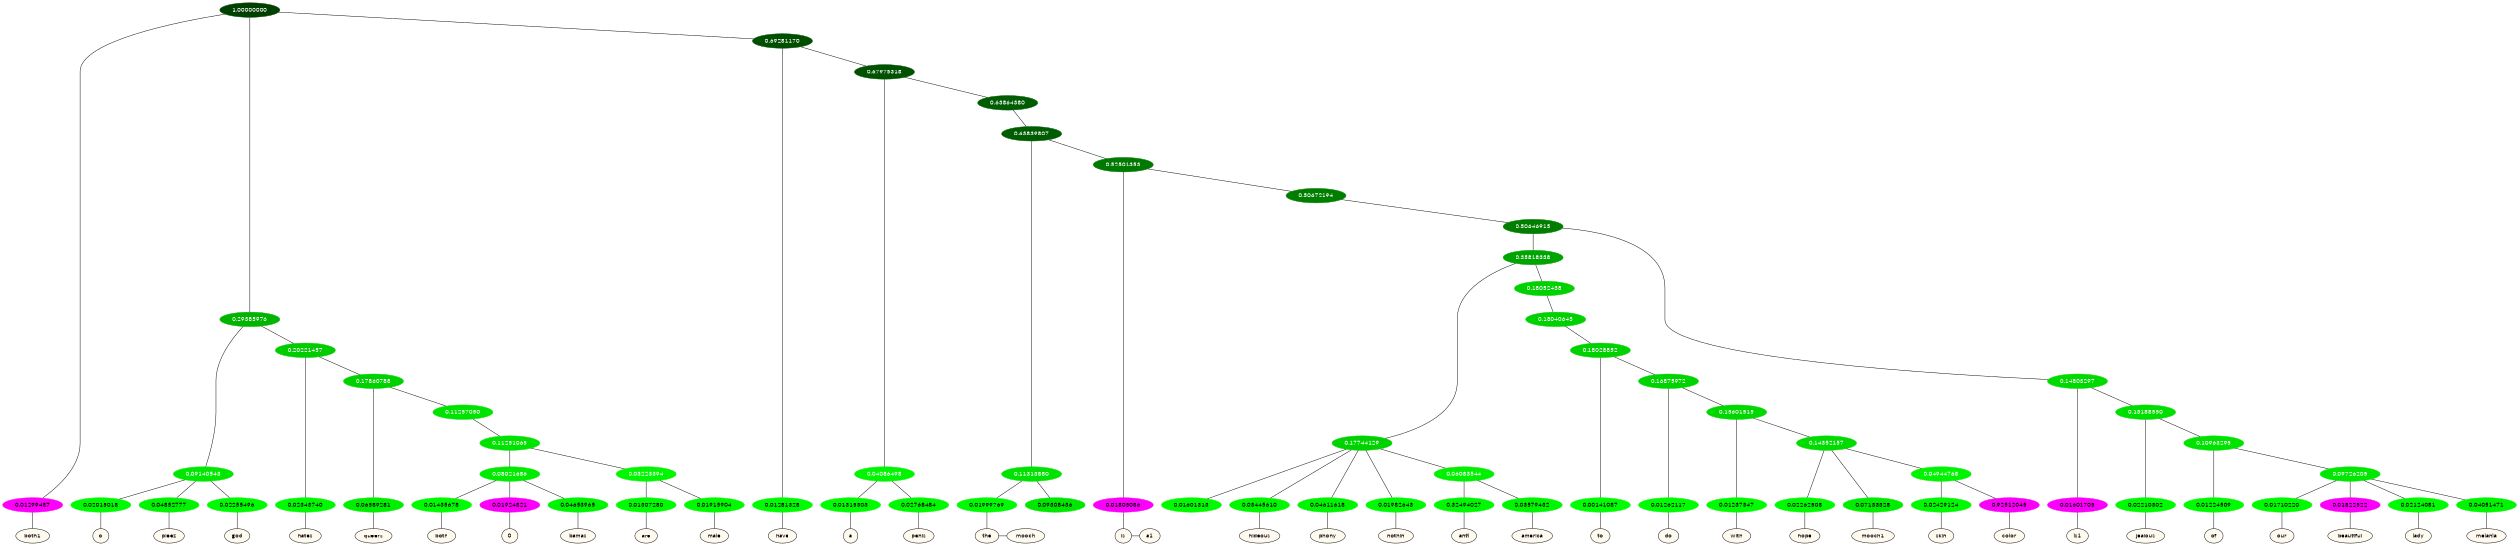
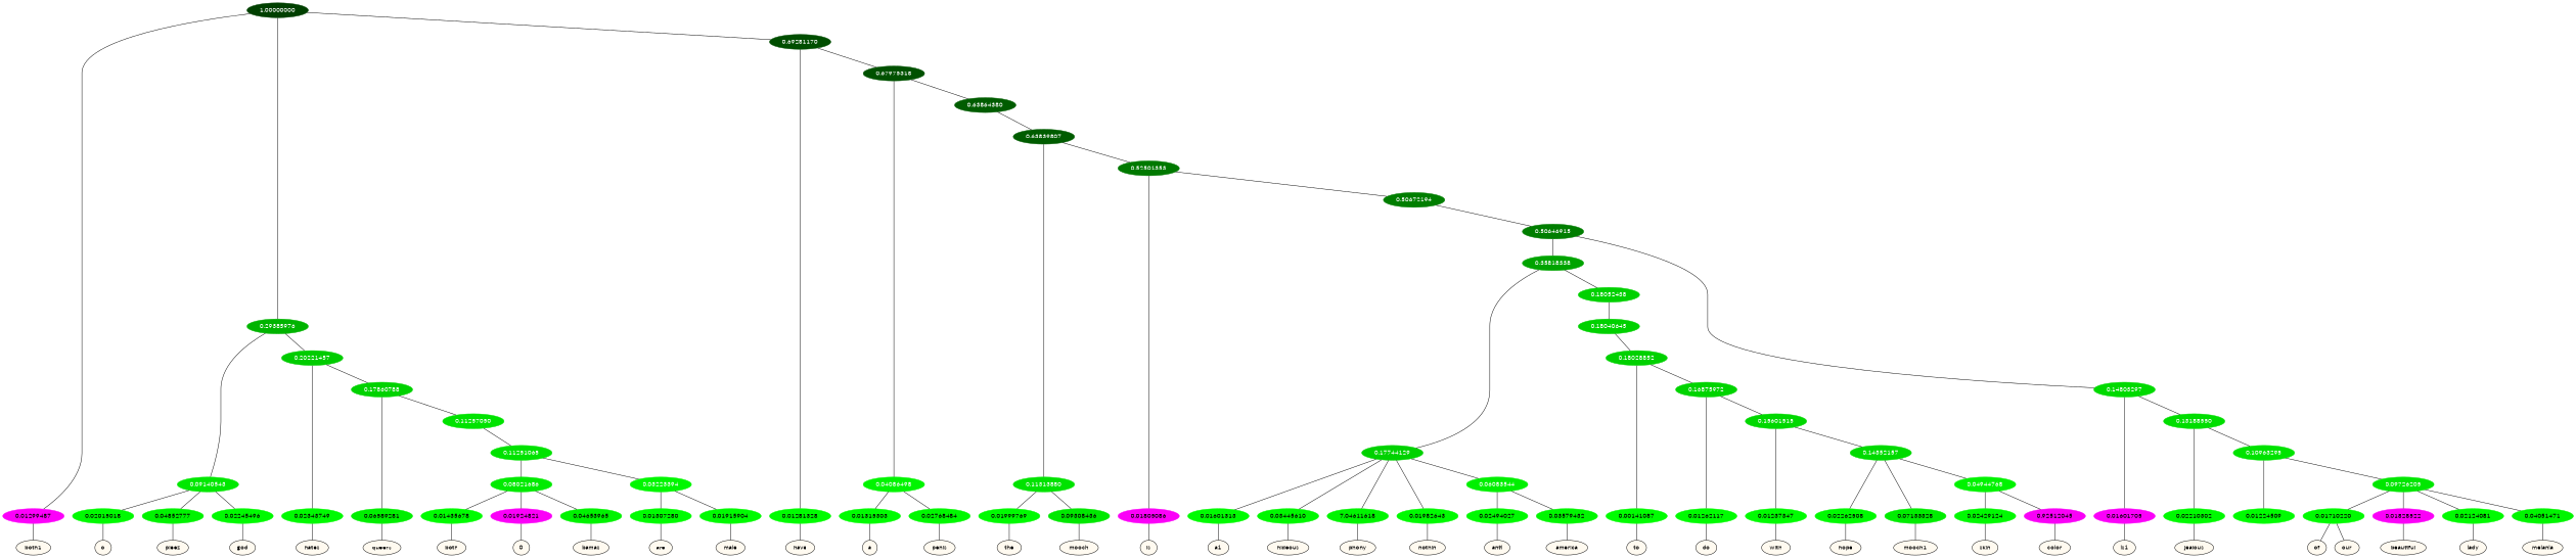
  graph {
    fontname=Lato
    node [color=black fontname=Lato format=png nodesep=0.001 ordering=out overlap_scaling=0.01 ranksep=0.001 style=filled]
    edge [fontname=Lato]
    n1 [fillcolor=floralwhite height=0.15 label=o style="filled,solid" width=0.15]
    n2 [fillcolor=floralwhite height=0.15 label=pleez style="filled,solid" width=0.15]
    n3 [fillcolor=floralwhite height=0.15 label=god style="filled,solid" width=0.15]
    n4 [fillcolor=floralwhite height=0.15 label=hates style="filled,solid" width=0.15]
    n5 [fillcolor=floralwhite height=0.15 label=queers style="filled,solid" width=0.15]
    n6 [fillcolor=floralwhite height=0.15 label=both style="filled,solid" width=0.15]
    n7 [fillcolor=floralwhite height=0.15 label=0 style="filled,solid" width=0.15]
    n8 [fillcolor=floralwhite height=0.15 label=bamas style="filled,solid" width=0.15]
    n9 [fillcolor=floralwhite height=0.15 label=are style="filled,solid" width=0.15]
    n10 [fillcolor=floralwhite height=0.15 label=male style="filled,solid" width=0.15]
    n11 [fillcolor=floralwhite height=0.15 label=both1 style="filled,solid" width=0.15]
    n12 [fillcolor=floralwhite height=0.15 label=have style="filled,solid" width=0.15]
    n13 [fillcolor=floralwhite height=0.15 label=a style="filled,solid" width=0.15]
    n14 [fillcolor=floralwhite height=0.15 label=penis style="filled,solid" width=0.15]
    n15 [fillcolor=floralwhite height=0.15 label=the style="filled,solid" width=0.15]
    n16 [fillcolor=floralwhite height=0.15 label=mooch style="filled,solid" width=0.15]
    n17 [fillcolor=floralwhite height=0.15 label=is style="filled,solid" width=0.15]
    n18 [fillcolor=floralwhite height=0.15 label=a1 style="filled,solid" width=0.15]
    n19 [fillcolor=floralwhite height=0.15 label=hideous style="filled,solid" width=0.15]
    n20 [fillcolor=floralwhite height=0.15 label=anti style="filled,solid" width=0.15]
    n21 [fillcolor=floralwhite height=0.15 label=america style="filled,solid" width=0.15]
    n22 [fillcolor=floralwhite height=0.15 label=phony style="filled,solid" width=0.15]
    n23 [fillcolor=floralwhite height=0.15 label=nothin style="filled,solid" width=0.15]
    n24 [fillcolor=floralwhite height=0.15 label=to style="filled,solid" width=0.15]
    n25 [fillcolor=floralwhite height=0.15 label=do style="filled,solid" width=0.15]
    n26 [fillcolor=floralwhite height=0.15 label=with style="filled,solid" width=0.15]
    n27 [fillcolor=floralwhite height=0.15 label=skin style="filled,solid" width=0.15]
    n28 [fillcolor=floralwhite height=0.15 label=color style="filled,solid" width=0.15]
    n29 [fillcolor=floralwhite height=0.15 label=hope style="filled,solid" width=0.15]
    n30 [fillcolor=floralwhite height=0.15 label=mooch1 style="filled,solid" width=0.15]
    n31 [fillcolor=floralwhite height=0.15 label=is1 style="filled,solid" width=0.15]
    n32 [fillcolor=floralwhite height=0.15 label=jealous style="filled,solid" width=0.15]
    n33 [fillcolor=floralwhite height=0.15 label=of style="filled,solid" width=0.15]
    n34 [fillcolor=floralwhite height=0.15 label=our style="filled,solid" width=0.15]
    n35 [fillcolor=floralwhite height=0.15 label=beautiful style="filled,solid" width=0.15]
    n36 [fillcolor=floralwhite height=0.15 label=lady style="filled,solid" width=0.15]
    n37 [fillcolor=floralwhite height=0.15 label=melania style="filled,solid" width=0.15]
    n38 [color="0.334 1.000 0.980" fontcolor=black height=0.15 label=0.02015018 width=0.15]
    n39 [color="0.334 1.000 0.951" fontcolor=black height=0.15 label=0.04852777 width=0.15]
-   n40 [color="0.334 1.000 0.977" fontcolor=black height=0.15 label=0.02255496 width=0.15]
-   n41 [color="0.334 1.000 0.977" fontcolor=black height=0.15 label=0.02343740 width=0.15]
+   n40 [color="0.334 1.000 0.977" fontcolor=black height=0.15 label=0.02245496 width=0.15]
+   n41 [color="0.334 1.000 0.977" fontcolor=black height=0.15 label=0.02343749 width=0.15]
    n42 [color="0.334 1.000 0.934" fontcolor=black height=0.15 label=0.06589281 width=0.15]
    n43 [color="0.334 1.000 0.986" fontcolor=black height=0.15 label=0.01435678 width=0.15]
    n44 [color="0.835 1.000 0.981" fontcolor=black height=0.15 label=0.01924821 width=0.15]
    n45 [color="0.334 1.000 0.953" fontcolor=black height=0.15 label=0.04653965 width=0.15]
    n46 [color="0.334 1.000 0.987" fontcolor=black height=0.15 label=0.01307280 width=0.15]
    n47 [color="0.334 1.000 0.981" fontcolor=black height=0.15 label=0.01915904 width=0.15]
    n48 [color="0.835 1.000 0.987" fontcolor=black height=0.15 label=0.01299487 width=0.15]
    n49 [color="0.334 1.000 0.987" fontcolor=black height=0.15 label=0.01281328 width=0.15]
    n50 [color="0.334 1.000 0.987" fontcolor=black height=0.15 label=0.01315303 width=0.15]
    n51 [color="0.334 1.000 0.972" fontcolor=black height=0.15 label=0.02768484 width=0.15]
    n52 [color="0.334 1.000 0.980" fontcolor=black height=0.15 label=0.01999769 width=0.15]
    n53 [color="0.334 1.000 0.907" fontcolor=black height=0.15 label=0.09308436 width=0.15]
    n54 [color="0.835 1.000 0.982" fontcolor=black height=0.15 label=0.01805086 width=0.15]
    n55 [color="0.334 1.000 0.984" fontcolor=black height=0.15 label=0.01601313 width=0.15]
    n56 [color="0.334 1.000 0.966" fontcolor=black height=0.15 label=0.03445610 width=0.15]
-   n57 [color="0.334 1.000 0.975" fontcolor=black height=0.15 label=0.32494027 width=0.15]
+   n57 [color="0.334 1.000 0.975" fontcolor=black height=0.15 label=0.02494027 width=0.15]
    n58 [color="0.334 1.000 0.964" fontcolor=black height=0.15 label=0.03579432 width=0.15]
-   n59 [color="0.334 1.000 0.954" fontcolor=black height=0.15 label=0.04611618 width=0.15]
+   n59 [color="0.334 1.000 0.954" fontcolor=black height=0.15 label=7.04611618 width=0.15]
    n60 [color="0.334 1.000 0.980" fontcolor=black height=0.15 label=0.01982643 width=0.15]
    n61 [color="0.334 1.000 0.989" fontcolor=black height=0.15 label=0.00141087 width=0.15]
    n62 [color="0.334 1.000 0.987" fontcolor=black height=0.15 label=0.01262117 width=0.15]
    n63 [color="0.334 1.000 0.988" fontcolor=black height=0.15 label=0.01237347 width=0.15]
    n64 [color="0.334 1.000 0.976" fontcolor=black height=0.15 label=0.02429124 width=0.15]
    n65 [color="0.835 1.000 0.975" fontcolor=black height=0.15 label=0.92512045 width=0.15]
    n66 [color="0.334 1.000 0.977" fontcolor=black height=0.15 label=0.02262508 width=0.15]
    n67 [color="0.334 1.000 0.929" fontcolor=black height=0.15 label=0.07133328 width=0.15]
    n68 [color="0.835 1.000 0.984" fontcolor=black height=0.15 label=0.01601705 width=0.15]
    n69 [color="0.334 1.000 0.978" fontcolor=black height=0.15 label=0.02210302 width=0.15]
    n70 [color="0.334 1.000 0.988" fontcolor=black height=0.15 label=0.01224509 width=0.15]
    n71 [color="0.334 1.000 0.983" fontcolor=black height=0.15 label=0.01710220 width=0.15]
-   n72 [color="0.835 1.000 0.982" fontcolor=black height=0.15 label=0.01822522 width=0.15]
+   n72 [color="0.835 1.000 0.982" fontcolor=black height=0.15 label=0.01828522 width=0.15]
    n73 [color="0.334 1.000 0.979" fontcolor=black height=0.15 label=0.02124081 width=0.15]
    n74 [color="0.334 1.000 0.959" fontcolor=black height=0.15 label=0.04051471 width=0.15]
    n75 [color="0.334 1.000 0.250" fontcolor=grey99 height=0.15 label=1.00000000 width=0.15]
    n76 [color="0.334 1.000 0.706" fontcolor=grey99 height=0.15 label=0.29385976 width=0.15]
    n77 [color="0.334 1.000 0.307" fontcolor=grey99 height=0.15 label=0.69281170 width=0.15]
    n78 [color="0.334 1.000 0.909" fontcolor=grey99 height=0.15 label=0.09140543 width=0.15]
    n79 [color="0.334 1.000 0.798" fontcolor=grey99 height=0.15 label=0.20221457 width=0.15]
    n80 [color="0.334 1.000 0.320" fontcolor=grey99 height=0.15 label=0.67975318 width=0.15]
    n81 [color="0.334 1.000 0.821" fontcolor=grey99 height=0.15 label=0.17860788 width=0.15]
    n82 [color="0.334 1.000 0.959" fontcolor=grey99 height=0.15 label=0.04086498 width=0.15]
    n83 [color="0.334 1.000 0.361" fontcolor=grey99 height=0.15 label=0.63864380 width=0.15]
    n84 [color="0.334 1.000 0.887" fontcolor=grey99 height=0.15 label=0.11257050 width=0.15]
    n85 [color="0.334 1.000 0.362" fontcolor=grey99 height=0.15 label=0.63839807 width=0.15]
    n86 [color="0.334 1.000 0.887" fontcolor=grey99 height=0.15 label=0.11251065 width=0.15]
    n87 [color="0.334 1.000 0.887" fontcolor=grey99 height=0.15 label=0.11313880 width=0.15]
    n88 [color="0.334 1.000 0.475" fontcolor=grey99 height=0.15 label=0.52501353 width=0.15]
    n89 [color="0.334 1.000 0.920" fontcolor=grey99 height=0.15 label=0.08021686 width=0.15]
    n90 [color="0.334 1.000 0.968" fontcolor=grey99 height=0.15 label=0.03223394 width=0.15]
    n91 [color="0.334 1.000 0.493" fontcolor=grey99 height=0.15 label=0.50672194 width=0.15]
    n92 [color="0.334 1.000 0.494" fontcolor=grey99 height=0.15 label=0.50646915 width=0.15]
    n93 [color="0.334 1.000 0.642" fontcolor=grey99 height=0.15 label=0.35818338 width=0.15]
    n94 [color="0.334 1.000 0.852" fontcolor=grey99 height=0.15 label=0.14803297 width=0.15]
    n95 [color="0.334 1.000 0.823" fontcolor=grey99 height=0.15 label=0.17744129 width=0.15]
    n96 [color="0.334 1.000 0.819" fontcolor=grey99 height=0.15 label=0.18052438 width=0.15]
    n97 [color="0.334 1.000 0.868" fontcolor=grey99 height=0.15 label=0.13188550 width=0.15]
    n98 [color="0.334 1.000 0.939" fontcolor=grey99 height=0.15 label=0.06083544 width=0.15]
    n99 [color="0.334 1.000 0.820" fontcolor=grey99 height=0.15 label=0.18040645 width=0.15]
    n100 [color="0.334 1.000 0.890" fontcolor=grey99 height=0.15 label=0.10963295 width=0.15]
    n101 [color="0.334 1.000 0.820" fontcolor=grey99 height=0.15 label=0.18028852 width=0.15]
    n102 [color="0.334 1.000 0.903" fontcolor=grey99 height=0.15 label=0.09726205 width=0.15]
    n103 [color="0.334 1.000 0.831" fontcolor=grey99 height=0.15 label=0.16875972 width=0.15]
    n104 [color="0.334 1.000 0.844" fontcolor=grey99 height=0.15 label=0.15601515 width=0.15]
    n105 [color="0.334 1.000 0.856" fontcolor=grey99 height=0.15 label=0.14352157 width=0.15]
    n106 [color="0.334 1.000 0.951" fontcolor=grey99 height=0.15 label=0.04944768 width=0.15]
    subgraph sub_1 {
      rank=same
      n1
      n2
      n3
      n4
      n5
      n6
      n7
      n8
      n9
      n10
      n11
      n12
      n13
      n14
      n15
      n16
      n17
      n18
      n19
      n20
      n21
      n22
      n23
      n24
      n25
      n26
      n27
      n28
      n29
      n30
      n31
      n32
      n33
      n34
      n35
      n36
      n37
    }
    subgraph sub_2 {
      rank=same
      n38
      n39
      n40
      n41
      n42
      n43
      n44
      n45
      n46
      n47
      n48
      n49
      n50
      n51
      n52
      n53
      n54
      n55
      n56
      n57
      n58
      n59
      n60
      n61
      n62
      n63
      n64
      n65
      n66
      n67
      n68
      n69
      n70
      n71
      n72
      n73
      n74
    }
    n38 -- n1
    n39 -- n2
    n40 -- n3
    n41 -- n4
    n42 -- n5
    n43 -- n6
    n44 -- n7
    n45 -- n8
    n46 -- n9
    n47 -- n10
    n48 -- n11
    n49 -- n12
    n50 -- n13
    n51 -- n14
    n52 -- n15
-   n15 -- n16
+   n53 -- n16
    n54 -- n17
-   n17 -- n18
+   n55 -- n18
    n56 -- n19
    n57 -- n20
    n58 -- n21
    n59 -- n22
    n60 -- n23
    n61 -- n24
    n62 -- n25
    n63 -- n26
    n64 -- n27
    n65 -- n28
    n66 -- n29
    n67 -- n30
    n68 -- n31
    n69 -- n32
-   n70 -- n33
+   n71 -- n33
    n71 -- n34
    n72 -- n35
    n73 -- n36
    n74 -- n37
    n75 -- n48
    n75 -- n76
    n75 -- n77
    n76 -- n78
    n76 -- n79
    n77 -- n49
    n77 -- n80
    n78 -- n38
    n78 -- n39
    n78 -- n40
    n79 -- n41
    n79 -- n81
    n80 -- n82
    n80 -- n83
    n81 -- n42
    n81 -- n84
    n82 -- n50
    n82 -- n51
    n83 -- n85
    n84 -- n86
    n85 -- n87
    n85 -- n88
    n86 -- n89
    n86 -- n90
    n87 -- n52
    n87 -- n53
    n88 -- n54
    n88 -- n91
    n89 -- n43
    n89 -- n44
    n89 -- n45
    n90 -- n46
    n90 -- n47
    n91 -- n92
    n92 -- n93
    n92 -- n94
    n93 -- n95
    n93 -- n96
    n94 -- n68
    n94 -- n97
    n95 -- n55
    n95 -- n56
    n95 -- n59
    n95 -- n60
    n95 -- n98
    n96 -- n99
    n97 -- n69
    n97 -- n100
    n98 -- n57
    n98 -- n58
    n99 -- n101
    n100 -- n70
    n100 -- n102
    n101 -- n61
    n101 -- n103
    n102 -- n71
    n102 -- n72
    n102 -- n73
    n102 -- n74
    n103 -- n62
    n103 -- n104
    n104 -- n63
    n104 -- n105
    n105 -- n66
    n105 -- n67
    n105 -- n106
    n106 -- n64
    n106 -- n65
  }
